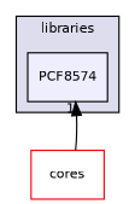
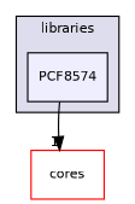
  digraph {
    compound=true
    node [fontname=Helvetica fontsize=10 shape=box style=filled]
    n1 [fillcolor="#eeeeff" label=PCF8574 pencolor=black]
    n2 [color=red fillcolor=white label=cores]
    subgraph cluster_1 {
      bgcolor="#ddddee"
      fontname=Helvetica
      fontsize=10
      label=libraries
      pencolor=black
      n1
    }
-   n2 -> n1 [headlabel=1 labeldistance=1.5 labelfontname=Helvetica labelfontsize=10]
+   n1 -> n2 [headlabel=1 labeldistance=1.5 labelfontname=Helvetica labelfontsize=10]
  }
